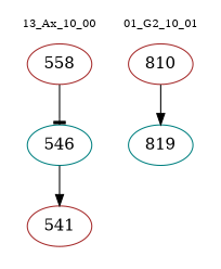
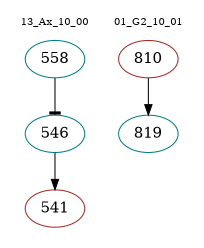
  digraph {
    node [color=teal]
    edge [arrowhead=normal color=black]
-   n1 [color=brown label=558]
+   n1 [label=558]
    n2 [label=546]
    n3 [color=brown label=541]
    n4 [color=brown label=810]
    n5 [label=819]
    subgraph cluster_1 {
      color=white
      fontsize=10
      label="13_Ax_10_00"
      n1
      n2
      n3
    }
    subgraph cluster_2 {
      color=white
      fontsize=10
      label="01_G2_10_01"
      n4
      n5
    }
    n1 -> n2 [arrowhead=tee]
    n2 -> n3
    n4 -> n5
  }
